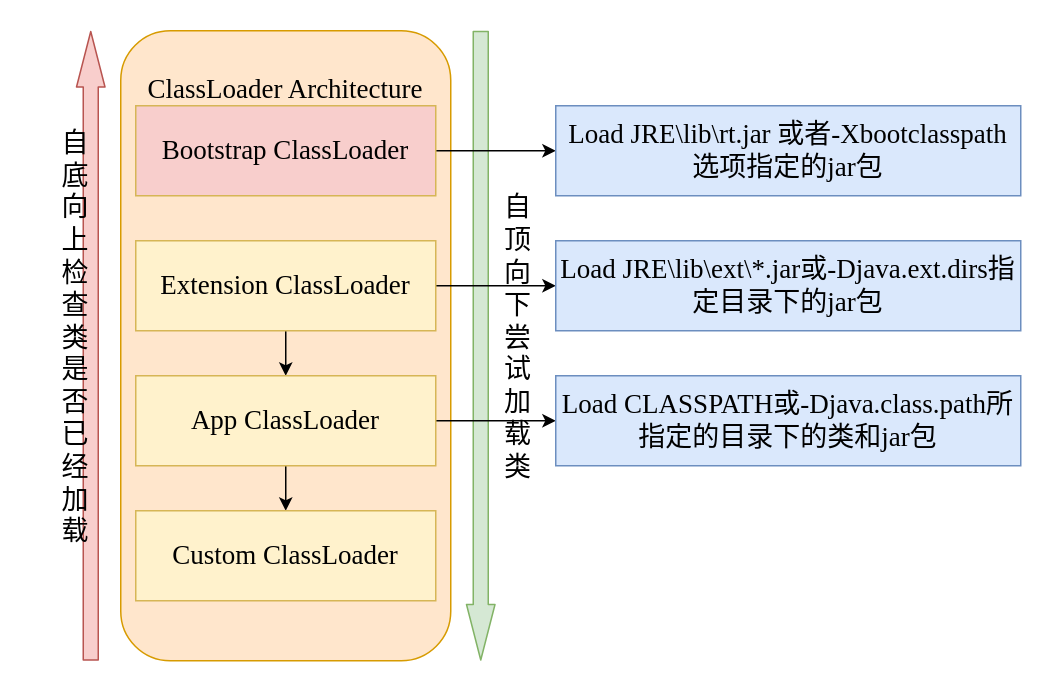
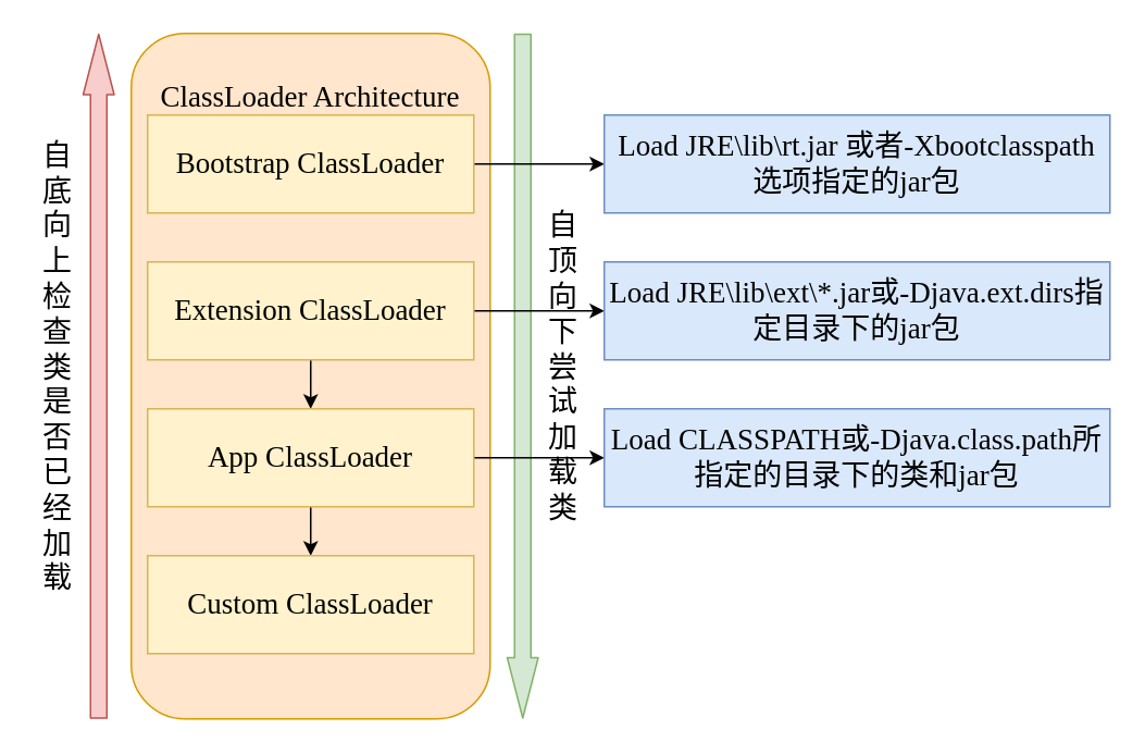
  <mxCell id="0" />
  <mxCell id="1" parent="0" />
  <mxCell id="2" value="" style="shape=flexArrow;endArrow=classic;html=1;fontSize=16;endWidth=8;endSize=12;fillColor=#d5e8d4;strokeColor=#82b366;" parent="1" edge="1"><mxGeometry width="50" height="50" relative="1" as="geometry"><mxPoint x="320" y="20" as="sourcePoint" /><mxPoint x="320" y="440" as="targetPoint" /></mxGeometry></mxCell>
  <mxCell id="3" value="&lt;font face=&quot;Comic Sans MS&quot; style=&quot;font-size: 18px&quot;&gt;&lt;br&gt;ClassLoader Architecture&lt;/font&gt;" style="rounded=1;whiteSpace=wrap;html=1;fillColor=#ffe6cc;strokeColor=#d79b00;verticalAlign=top;fontSize=16;" parent="1" vertex="1"><mxGeometry x="80" y="20" width="220" height="420" as="geometry" /></mxCell>
  <mxCell id="4" value="" style="edgeStyle=orthogonalEdgeStyle;rounded=0;orthogonalLoop=1;jettySize=auto;html=1;fontSize=18;" parent="1" source="5" target="6" edge="1"><mxGeometry relative="1" as="geometry" /></mxCell>
- <mxCell id="5" value="Bootstrap ClassLoader" style="rounded=0;whiteSpace=wrap;html=1;fontSize=18;fillColor=#f8cecc;strokeColor=#d6b656;fontFamily=Comic Sans MS;" parent="1" vertex="1"><mxGeometry x="90" y="70" width="200" height="60" as="geometry" /></mxCell>
+ <mxCell id="5" value="Bootstrap ClassLoader" style="rounded=0;whiteSpace=wrap;html=1;fontSize=18;fillColor=#fff2cc;strokeColor=#d6b656;fontFamily=Comic Sans MS;" parent="1" vertex="1"><mxGeometry x="90" y="70" width="200" height="60" as="geometry" /></mxCell>
  <mxCell id="6" value="Load JRE\lib\rt.jar 或者-Xbootclasspath选项指定的jar包" style="rounded=0;whiteSpace=wrap;html=1;fontSize=18;fillColor=#dae8fc;strokeColor=#6c8ebf;fontFamily=Comic Sans MS;" parent="1" vertex="1"><mxGeometry x="370" y="70" width="310" height="60" as="geometry" /></mxCell>
  <mxCell id="7" value="" style="edgeStyle=orthogonalEdgeStyle;rounded=0;orthogonalLoop=1;jettySize=auto;html=1;fontSize=18;" parent="1" source="9" target="10" edge="1"><mxGeometry relative="1" as="geometry" /></mxCell>
  <mxCell id="8" value="" style="edgeStyle=orthogonalEdgeStyle;rounded=0;orthogonalLoop=1;jettySize=auto;html=1;fontFamily=Comic Sans MS;" edge="1" parent="1" source="9" target="13"><mxGeometry relative="1" as="geometry" /></mxCell>
  <mxCell id="9" value="Extension ClassLoader" style="rounded=0;whiteSpace=wrap;html=1;fontSize=18;fillColor=#fff2cc;strokeColor=#d6b656;fontFamily=Comic Sans MS;" parent="1" vertex="1"><mxGeometry x="90" y="160" width="200" height="60" as="geometry" /></mxCell>
  <mxCell id="10" value="Load JRE\lib\ext\*.jar或-Djava.ext.dirs指定目录下的jar包" style="rounded=0;whiteSpace=wrap;html=1;fontSize=18;fillColor=#dae8fc;strokeColor=#6c8ebf;fontFamily=Comic Sans MS;" parent="1" vertex="1"><mxGeometry x="370" y="160" width="310" height="60" as="geometry" /></mxCell>
  <mxCell id="11" value="" style="edgeStyle=orthogonalEdgeStyle;rounded=0;orthogonalLoop=1;jettySize=auto;html=1;fontSize=18;" parent="1" source="13" target="14" edge="1"><mxGeometry relative="1" as="geometry" /></mxCell>
  <mxCell id="12" value="" style="edgeStyle=orthogonalEdgeStyle;rounded=0;orthogonalLoop=1;jettySize=auto;html=1;fontFamily=Comic Sans MS;" edge="1" parent="1" source="13" target="15"><mxGeometry relative="1" as="geometry" /></mxCell>
  <mxCell id="13" value="App ClassLoader" style="rounded=0;whiteSpace=wrap;html=1;fontSize=18;fillColor=#fff2cc;strokeColor=#d6b656;fontFamily=Comic Sans MS;" parent="1" vertex="1"><mxGeometry x="90" y="250" width="200" height="60" as="geometry" /></mxCell>
  <mxCell id="14" value="Load CLASSPATH或-Djava.class.path所指定的目录下的类和jar包" style="rounded=0;whiteSpace=wrap;html=1;fontSize=18;fillColor=#dae8fc;strokeColor=#6c8ebf;fontFamily=Comic Sans MS;" parent="1" vertex="1"><mxGeometry x="370" y="250" width="310" height="60" as="geometry" /></mxCell>
  <mxCell id="15" value="Custom ClassLoader" style="rounded=0;whiteSpace=wrap;html=1;fontSize=18;fillColor=#fff2cc;strokeColor=#d6b656;fontFamily=Comic Sans MS;" parent="1" vertex="1"><mxGeometry x="90" y="340" width="200" height="60" as="geometry" /></mxCell>
  <mxCell id="16" value="" style="shape=flexArrow;endArrow=classic;html=1;fontSize=16;endWidth=8;endSize=12;fillColor=#f8cecc;strokeColor=#b85450;" parent="1" edge="1"><mxGeometry width="50" height="50" relative="1" as="geometry"><mxPoint x="60" y="440" as="sourcePoint" /><mxPoint x="60" y="20" as="targetPoint" /></mxGeometry></mxCell>
- <mxCell id="17" value="自底向上检查类是否已经加载" style="text;html=1;strokeColor=none;fillColor=none;align=center;verticalAlign=middle;whiteSpace=wrap;rounded=0;fontSize=18;" parent="1" vertex="1"><mxGeometry x="35" y="100" width="30" height="250" as="geometry" /></mxCell>
+ <mxCell id="17" value="自底向上检查类是否已经加载" style="text;html=1;strokeColor=none;fillColor=none;align=center;verticalAlign=middle;whiteSpace=wrap;rounded=0;fontSize=18;" parent="1" vertex="1"><mxGeometry x="20" y="100" width="30" height="250" as="geometry" /></mxCell>
  <mxCell id="18" value="自顶向下尝试加载类" style="text;html=1;strokeColor=none;fillColor=none;align=center;verticalAlign=middle;whiteSpace=wrap;rounded=0;fontSize=18;" parent="1" vertex="1"><mxGeometry x="330" y="100" width="30" height="250" as="geometry" /></mxCell>
